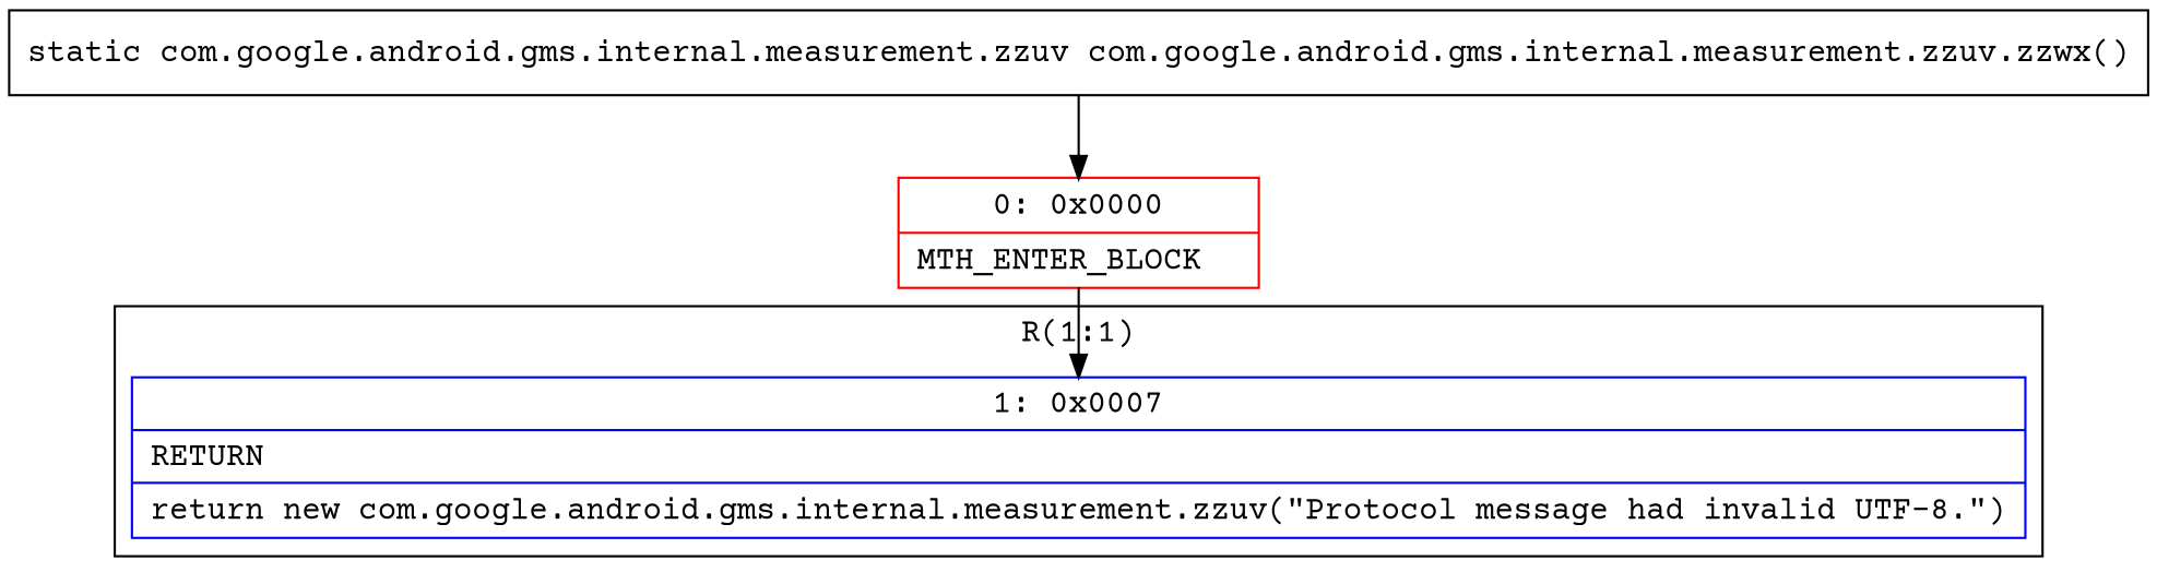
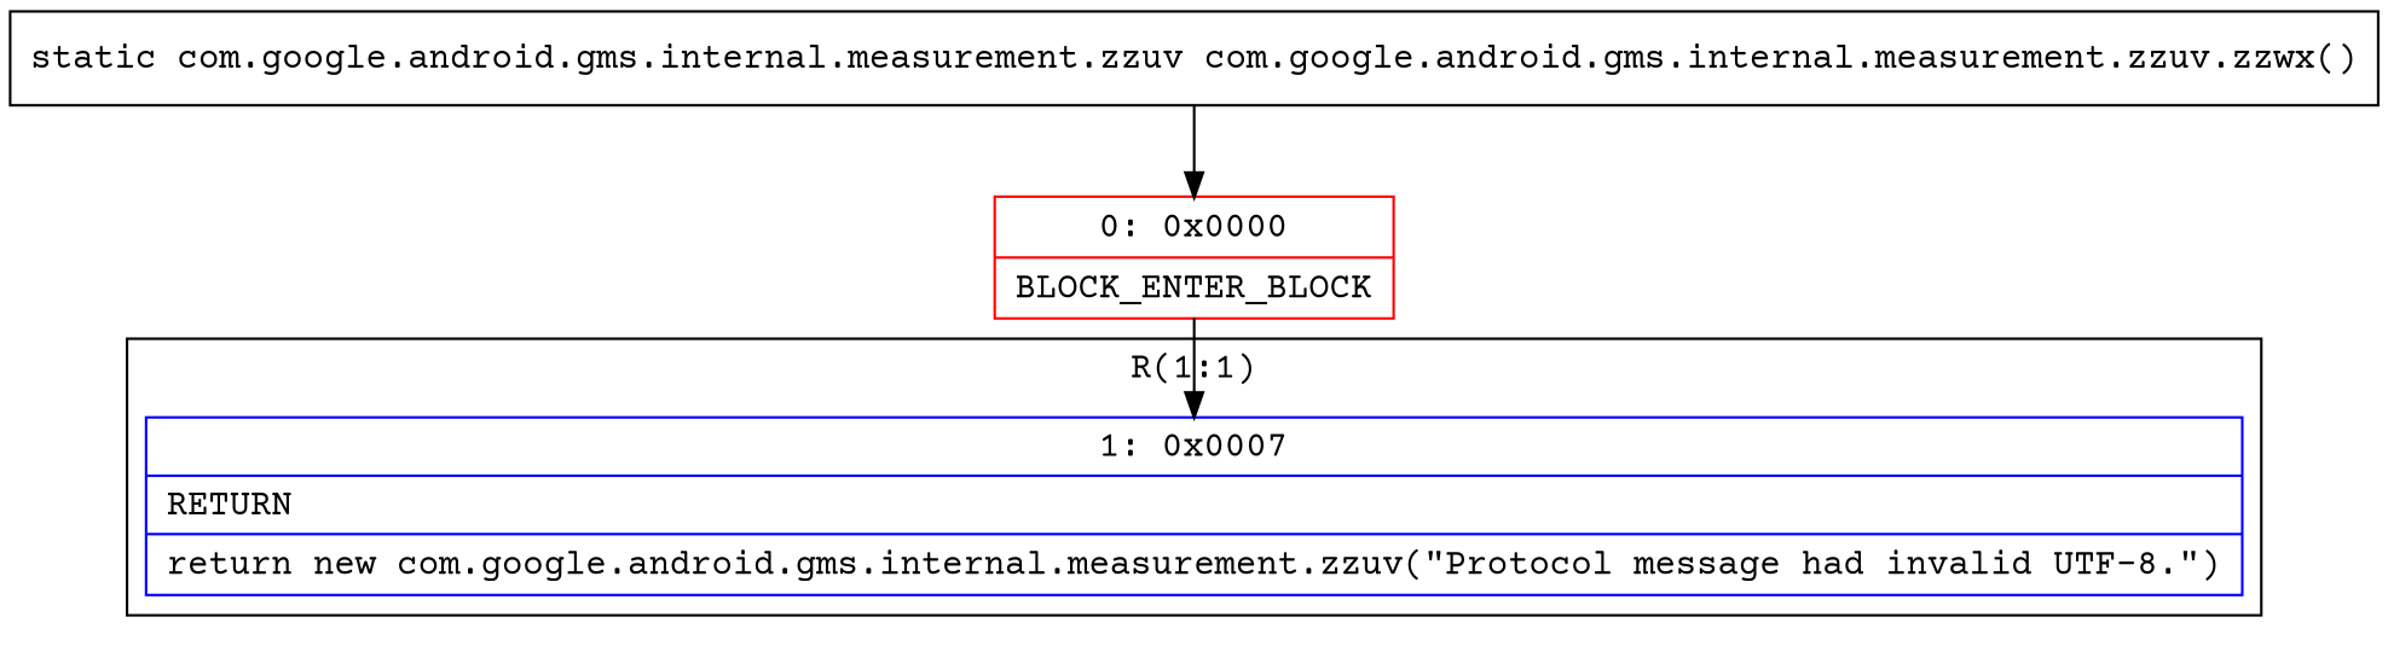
  digraph {
    fontname="Courier Prime"
    node [shape=record fontname="Courier Prime"]
    edge [fontname="Courier Prime"]
    n1 [color=blue label="{1\:\ 0x0007|RETURN\l|return new com.google.android.gms.internal.measurement.zzuv(\"Protocol message had invalid UTF\-8.\")\l}"]
-   n2 [color=red label="{0\:\ 0x0000|MTH_ENTER_BLOCK\l}"]
+   n2 [color=red label="{0\:\ 0x0000|BLOCK_ENTER_BLOCK\l}"]
    n3 [label="{static com.google.android.gms.internal.measurement.zzuv com.google.android.gms.internal.measurement.zzuv.zzwx() }"]
    subgraph cluster_1 {
      label="R(1:1)"
      n1
    }
    n2 -> n1
    n3 -> n2
  }
